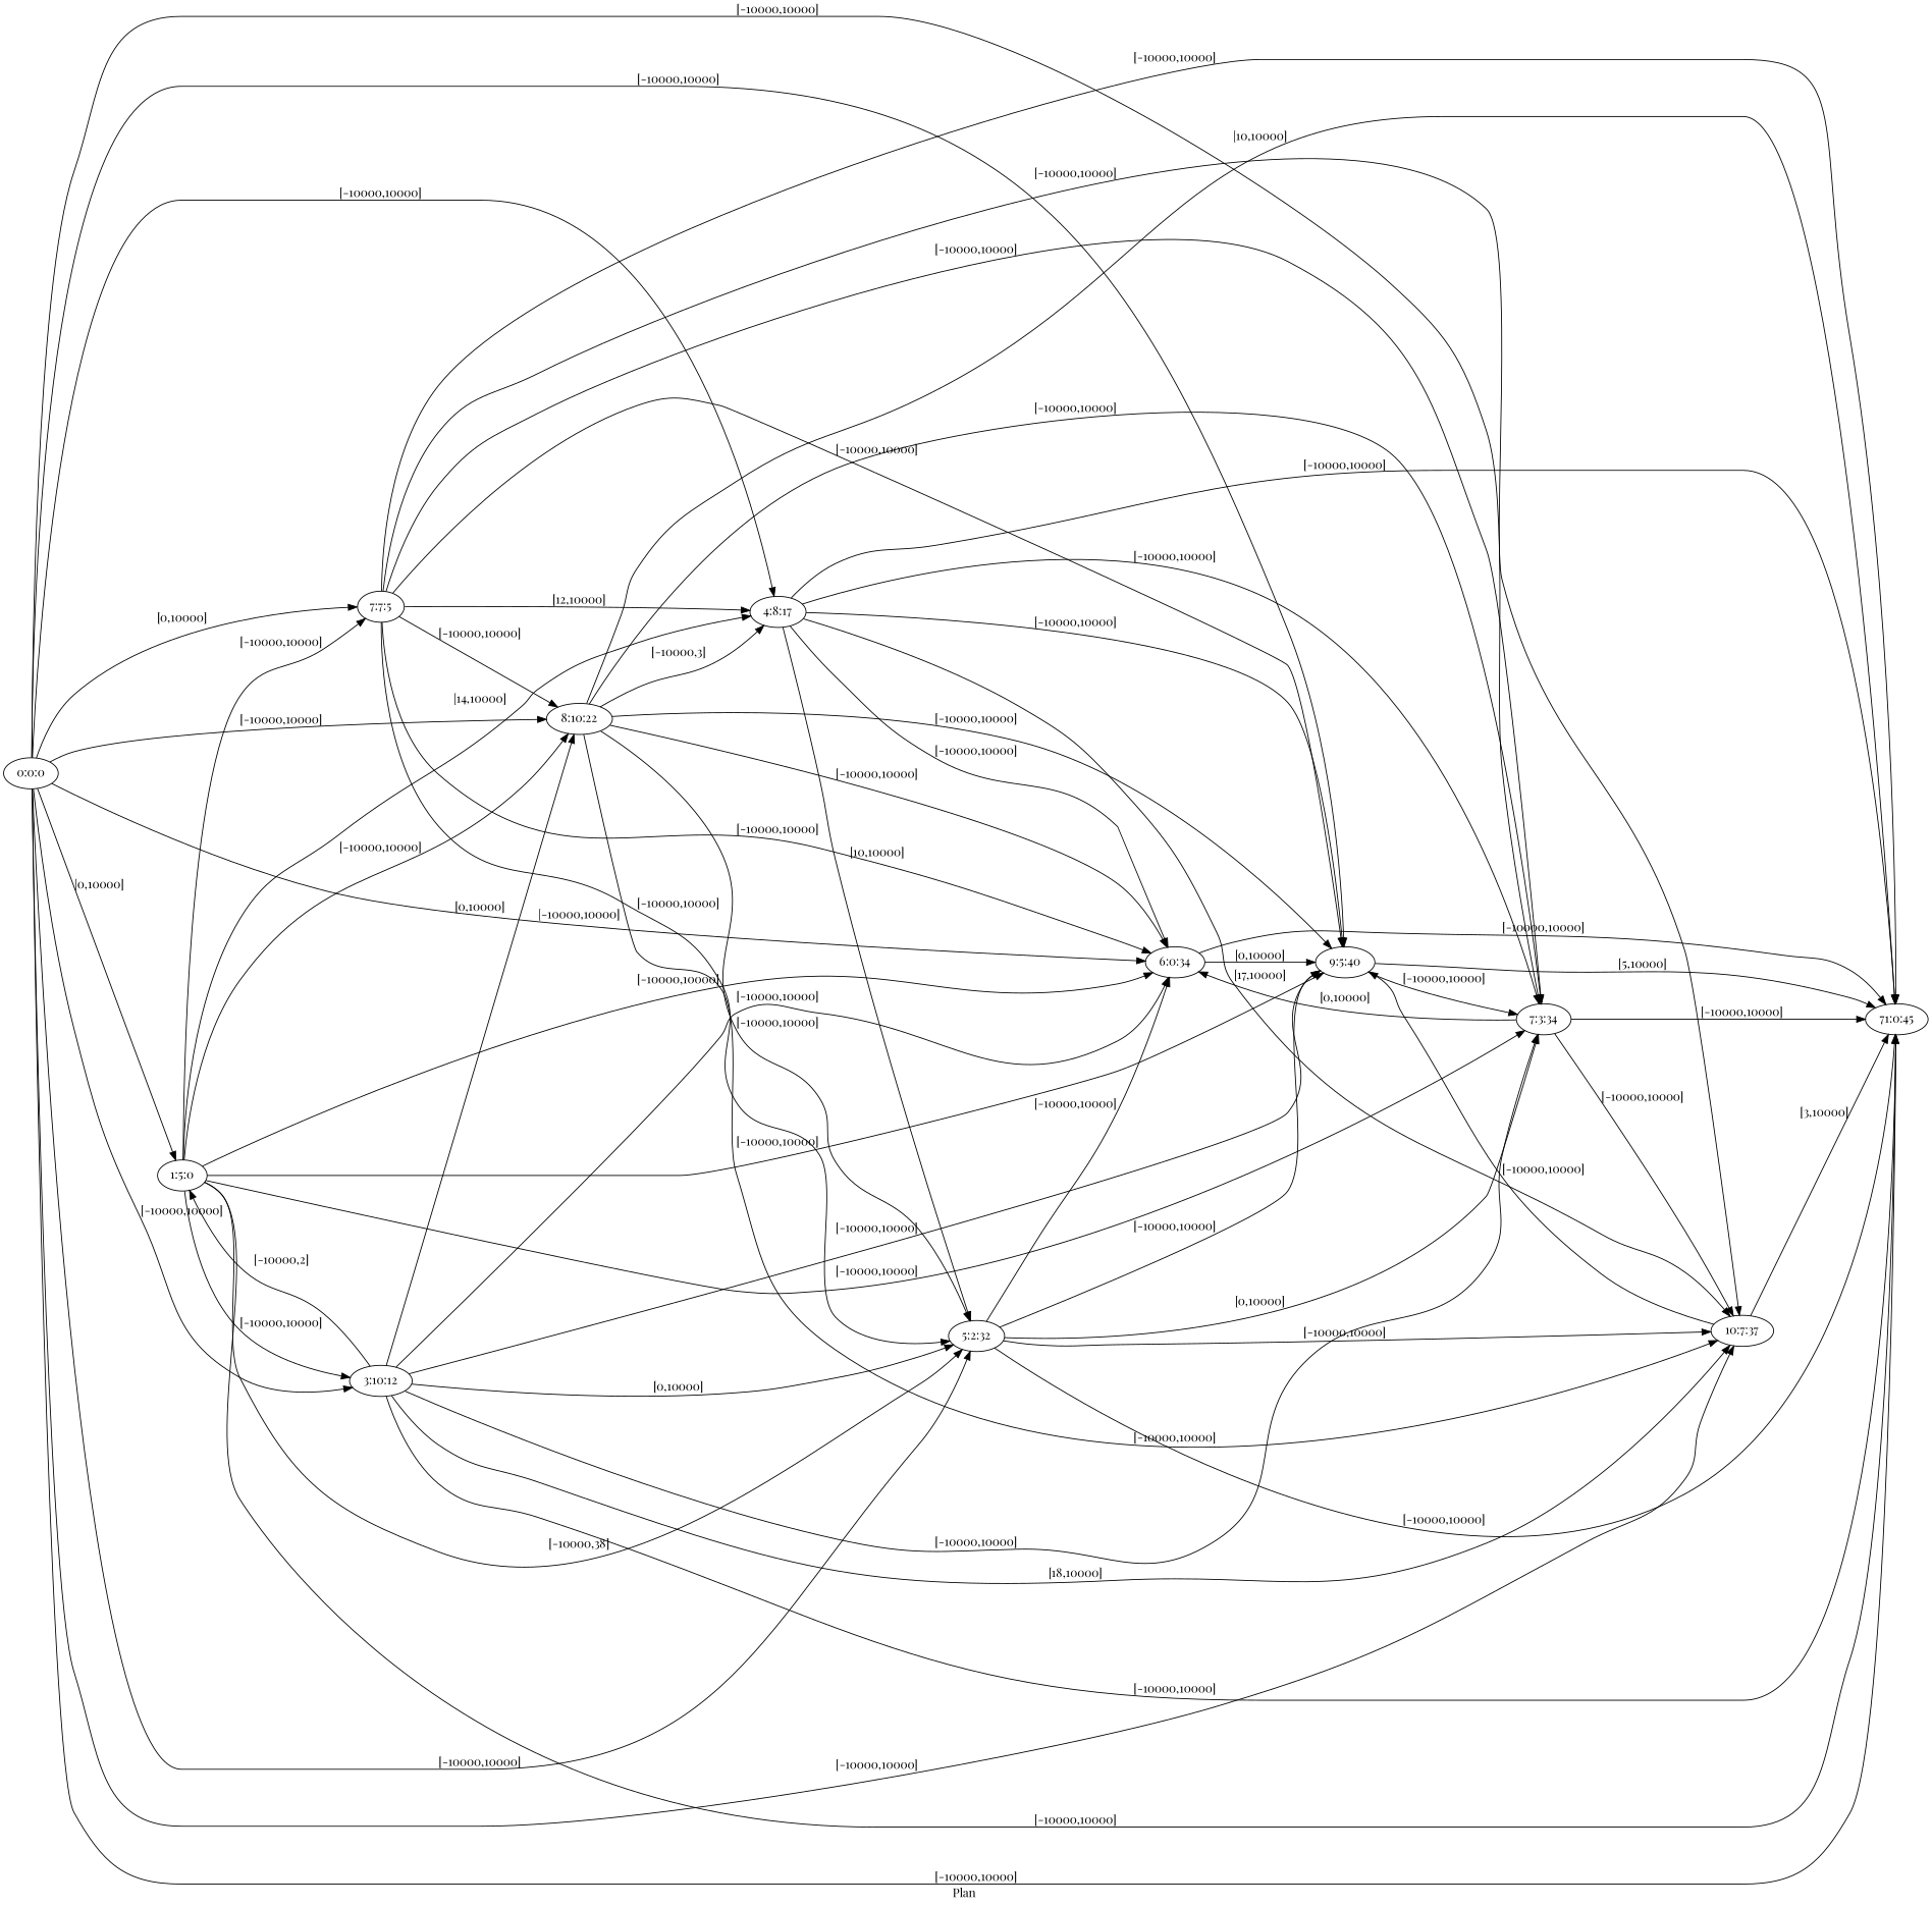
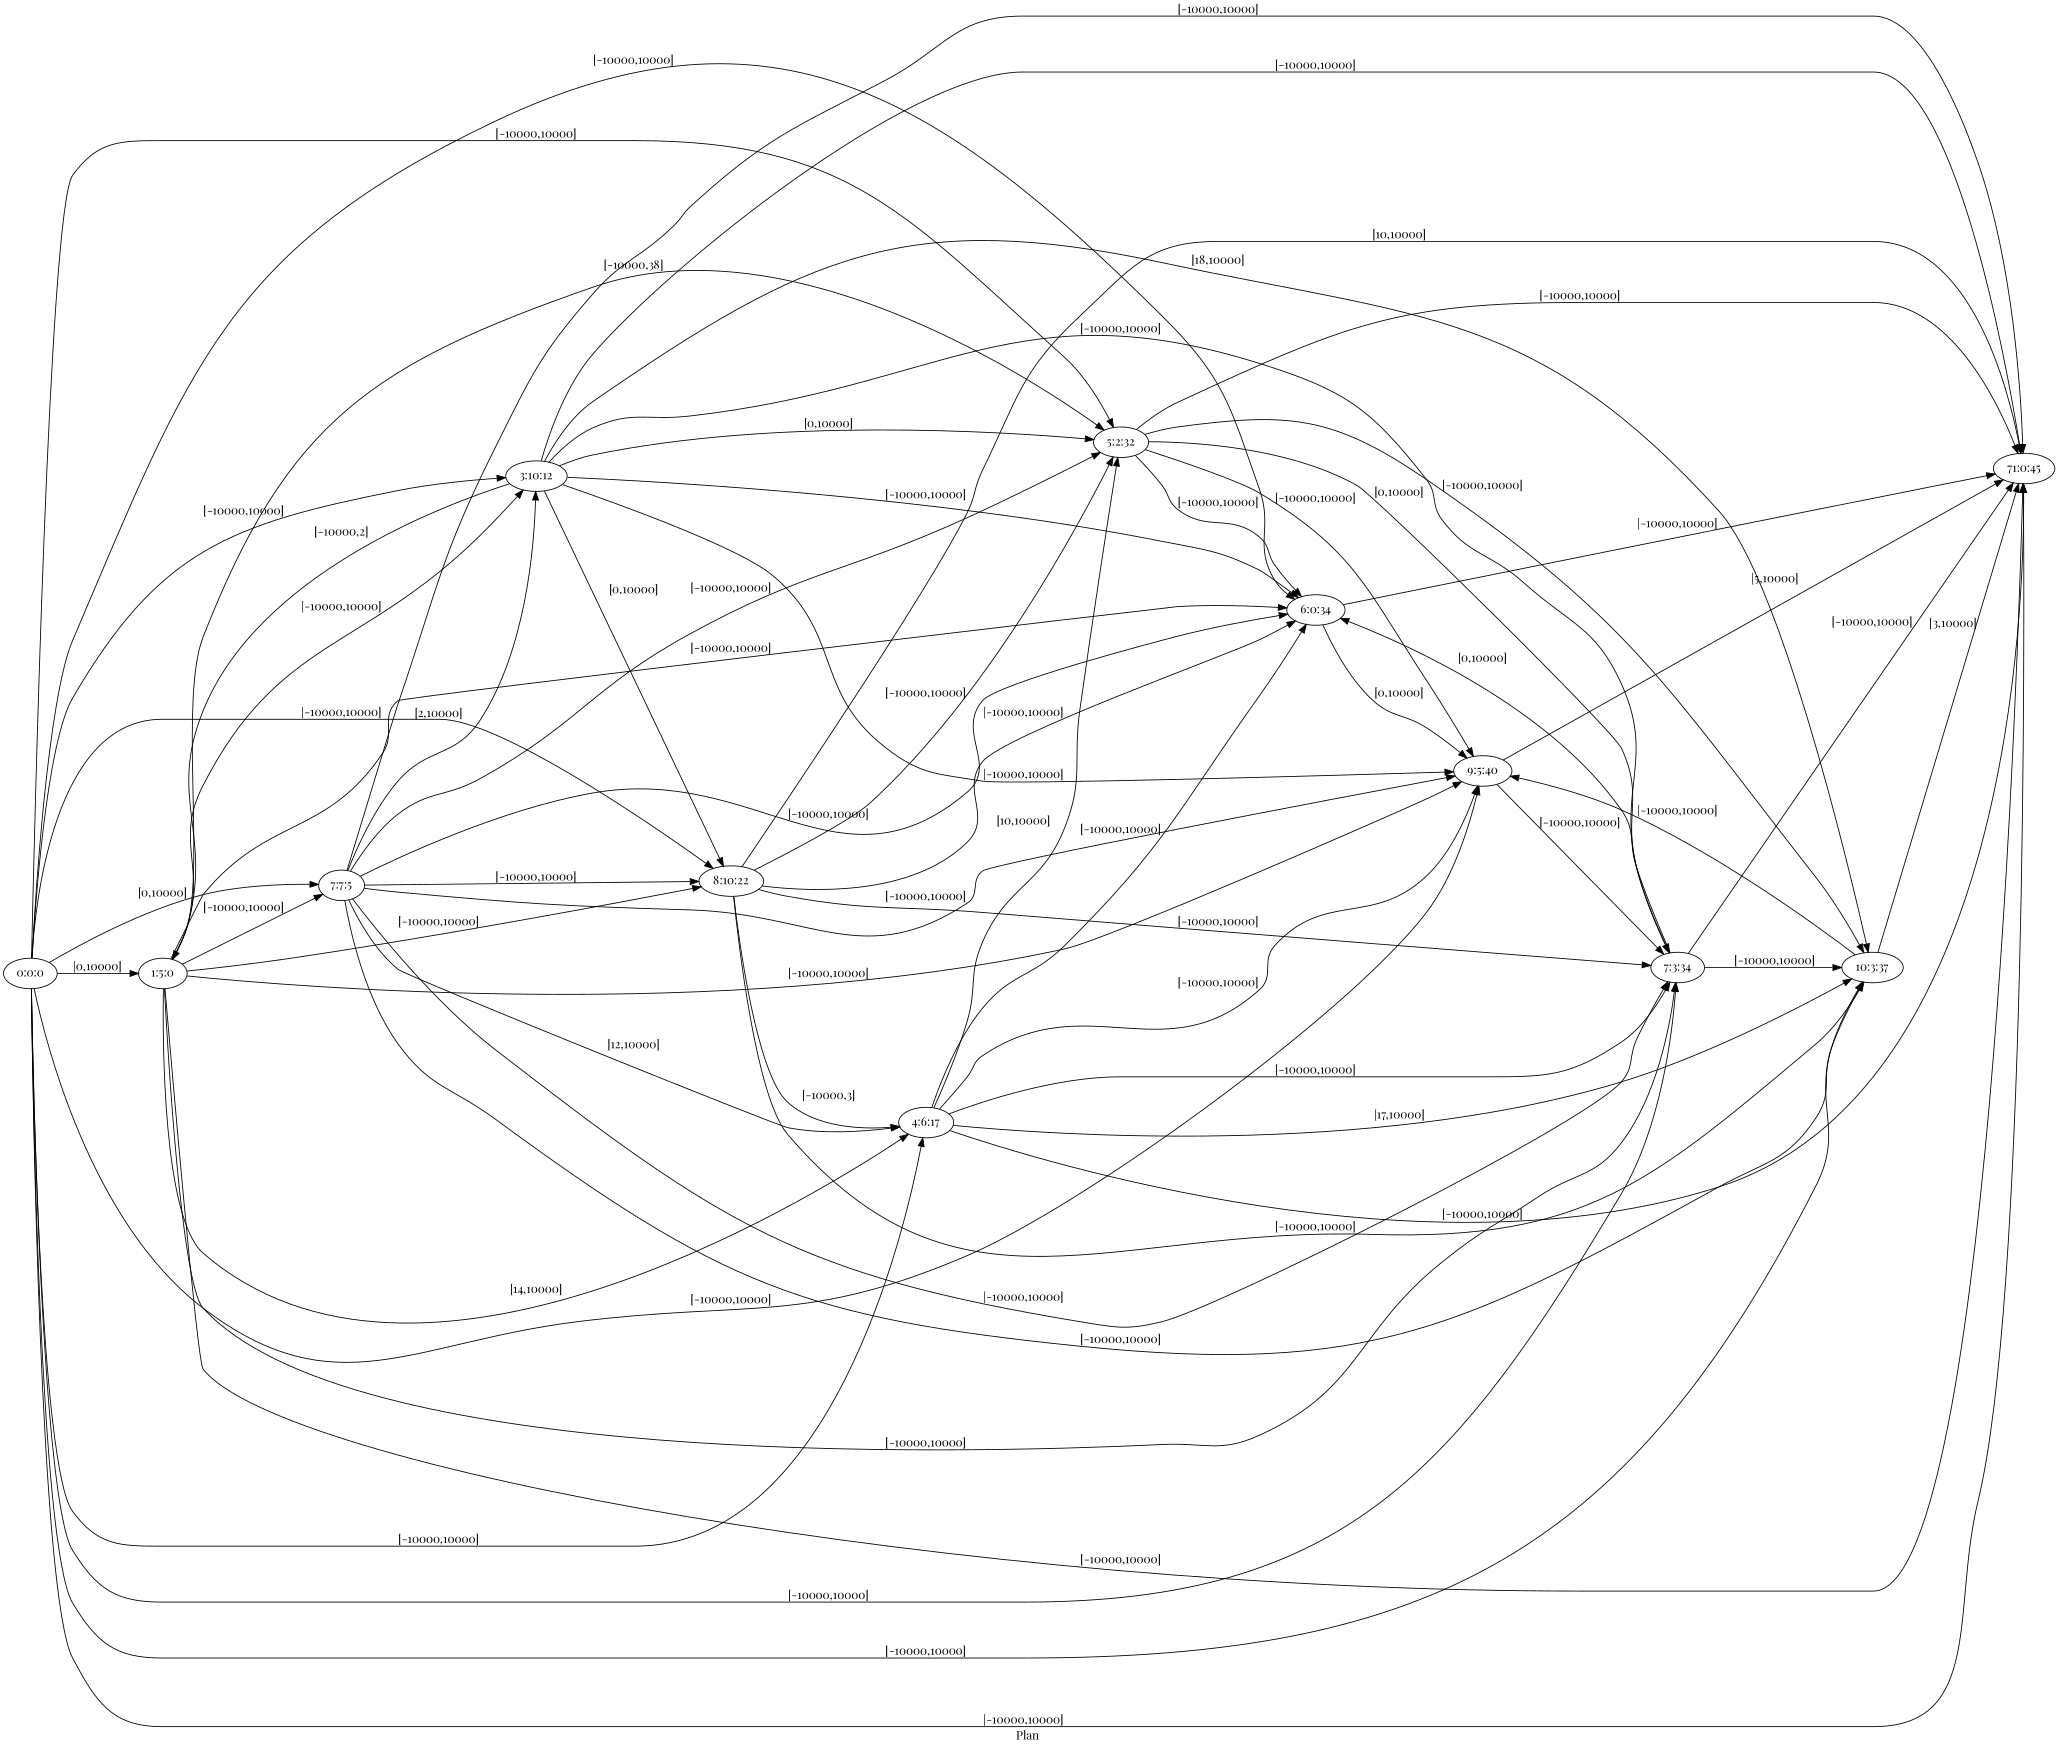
  digraph {
    fldt=0.561658
    fontname="Playfair Display"
    label="Plan "
    nodesep=.45
    rankdir=LR
    node [fontname="Playfair Display"]
    edge [fontname="Playfair Display"]
    "0:0:0"
    "1:5:0"
    n3 [label="7:7:5"]
    "3:10:12"
-   "4:6:17" [label="4:8:17"]
+   "4:6:17"
    "5:2:32"
    n7 [label="6:0:34"]
    "7:3:34"
    "8:10:22"
    "9:5:40"
-   "10:3:37" [label="10:7:37"]
+   "10:3:37"
    n12 [label="71:0:45"]
    "0:0:0" -> "1:5:0" [label="[0,10000]"]
    "0:0:0" -> n3 [label="[0,10000]"]
    "0:0:0" -> "3:10:12" [label="[-10000,10000]"]
    "0:0:0" -> "4:6:17" [label="[-10000,10000]"]
    "0:0:0" -> "5:2:32" [label="[-10000,10000]"]
    "0:0:0" -> n7 [label="[-10000,10000]"]
    "0:0:0" -> "7:3:34" [label="[-10000,10000]"]
    "0:0:0" -> "8:10:22" [label="[-10000,10000]"]
    "0:0:0" -> "9:5:40" [label="[-10000,10000]"]
    "0:0:0" -> "10:3:37" [label="[-10000,10000]"]
    "0:0:0" -> n12 [label="[-10000,10000]"]
    "1:5:0" -> n3 [label="[-10000,10000]"]
    "1:5:0" -> "3:10:12" [label="[-10000,10000]"]
    "1:5:0" -> "4:6:17" [label="[14,10000]"]
    "1:5:0" -> "5:2:32" [label="[-10000,38]"]
    "1:5:0" -> n7 [label="[-10000,10000]"]
    "1:5:0" -> "7:3:34" [label="[-10000,10000]"]
    "1:5:0" -> "8:10:22" [label="[-10000,10000]"]
    "1:5:0" -> "9:5:40" [label="[-10000,10000]"]
    "1:5:0" -> n12 [label="[-10000,10000]"]
+   n3 -> "3:10:12" [label="[2,10000]"]
    n3 -> "4:6:17" [label="[12,10000]"]
    n3 -> "5:2:32" [label="[-10000,10000]"]
    n3 -> n7 [label="[-10000,10000]"]
    n3 -> "7:3:34" [label="[-10000,10000]"]
    n3 -> "8:10:22" [label="[-10000,10000]"]
    n3 -> "9:5:40" [label="[-10000,10000]"]
    n3 -> "10:3:37" [label="[-10000,10000]"]
    n3 -> n12 [label="[-10000,10000]"]
    "3:10:12" -> "1:5:0" [label="[-10000,2]"]
    "3:10:12" -> "5:2:32" [label="[0,10000]"]
    "3:10:12" -> n7 [label="[-10000,10000]"]
    "3:10:12" -> "7:3:34" [label="[-10000,10000]"]
    "3:10:12" -> "8:10:22" [label="[0,10000]"]
    "3:10:12" -> "9:5:40" [label="[-10000,10000]"]
    "3:10:12" -> "10:3:37" [label="[18,10000]"]
    "3:10:12" -> n12 [label="[-10000,10000]"]
    "4:6:17" -> "5:2:32" [label="[10,10000]"]
    "4:6:17" -> n7 [label="[-10000,10000]"]
    "4:6:17" -> "7:3:34" [label="[-10000,10000]"]
    "4:6:17" -> "9:5:40" [label="[-10000,10000]"]
    "4:6:17" -> "10:3:37" [label="[17,10000]"]
    "4:6:17" -> n12 [label="[-10000,10000]"]
    "5:2:32" -> n7 [label="[-10000,10000]"]
    "5:2:32" -> "7:3:34" [label="[0,10000]"]
    "5:2:32" -> "9:5:40" [label="[-10000,10000]"]
    "5:2:32" -> "10:3:37" [label="[-10000,10000]"]
    "5:2:32" -> n12 [label="[-10000,10000]"]
    n7 -> "9:5:40" [label="[0,10000]"]
    n7 -> n12 [label="[-10000,10000]"]
    "7:3:34" -> n7 [label="[0,10000]"]
    "7:3:34" -> "10:3:37" [label="[-10000,10000]"]
    "7:3:34" -> n12 [label="[-10000,10000]"]
    "8:10:22" -> "4:6:17" [label="[-10000,3]"]
    "8:10:22" -> "5:2:32" [label="[-10000,10000]"]
    "8:10:22" -> n7 [label="[-10000,10000]"]
    "8:10:22" -> "7:3:34" [label="[-10000,10000]"]
-   "8:10:22" -> "9:5:40" [label="[-10000,10000]"]
    "8:10:22" -> "10:3:37" [label="[-10000,10000]"]
    "8:10:22" -> n12 [label="[10,10000]"]
    "9:5:40" -> "7:3:34" [label="[-10000,10000]"]
    "9:5:40" -> n12 [label="[5,10000]"]
    "10:3:37" -> "9:5:40" [label="[-10000,10000]"]
    "10:3:37" -> n12 [label="[3,10000]"]
  }
